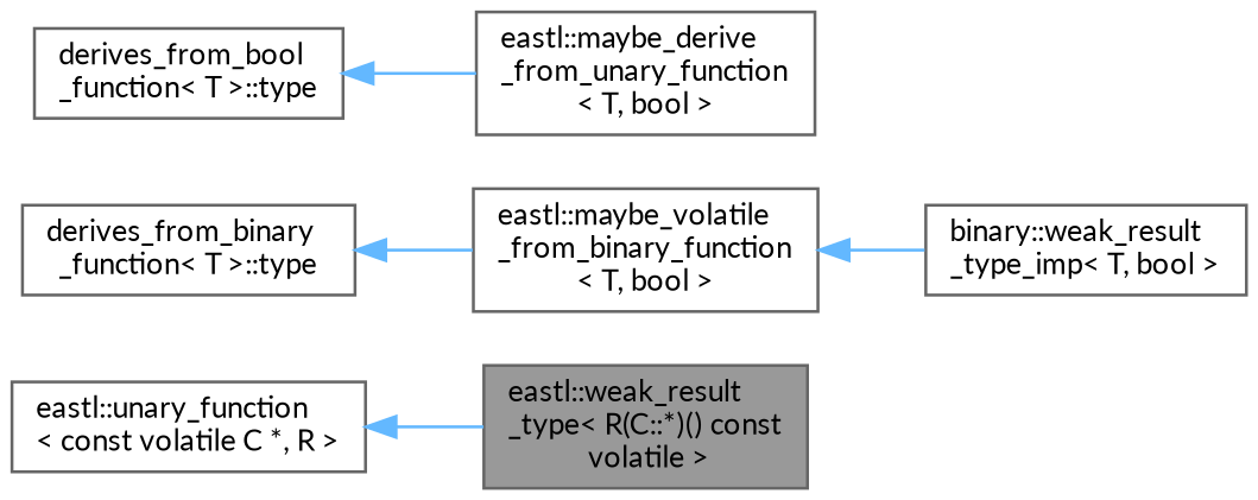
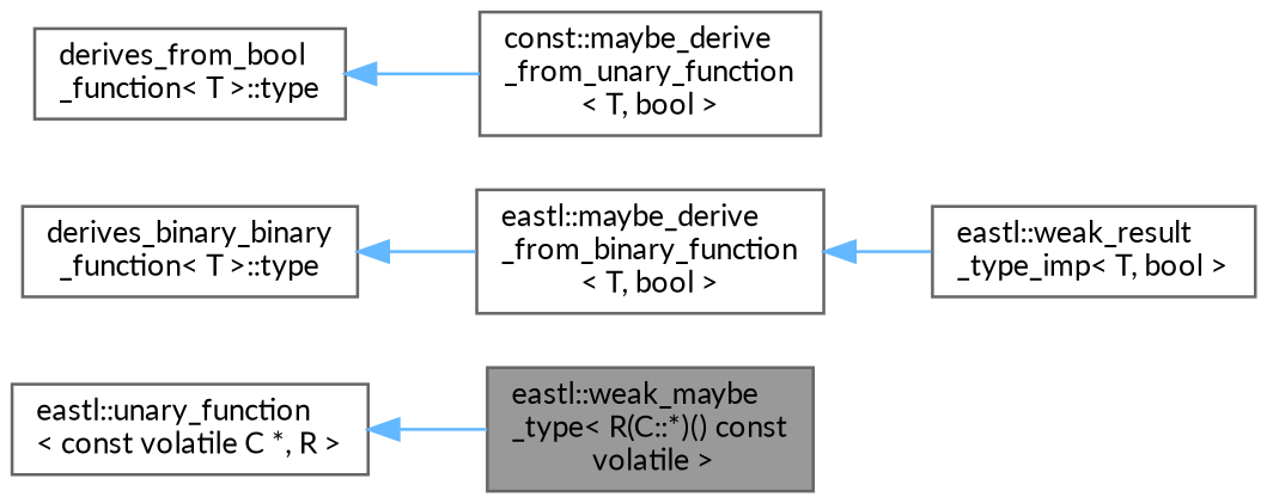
  digraph {
    fontname=Lato
    rankdir=LR
    node [color=gray40 fillcolor=white fontname=Lato fontsize=10 shape=box style=filled]
    edge [color=steelblue1 dir=back fontname=Lato fontsize=10 labelfontname=Helvetica labelfontsize=10 style=solid]
-   n1 [fillcolor=grey60 fontcolor=black height=0.2 label="eastl::weak_result\l_type\< R(C::*)() const\l volatile \>" width=0.4]
-   n2 [height=0.2 label="binary::weak_result\l_type_imp\< T, bool \>" width=0.4]
-   n3 [height=0.2 label="eastl::maybe_derive\l_from_unary_function\l\< T, bool \>" width=0.4]
+   n1 [fillcolor=grey60 fontcolor=black height=0.2 label="eastl::weak_maybe\l_type\< R(C::*)() const\l volatile \>" width=0.4]
+   n2 [height=0.2 label="eastl::weak_result\l_type_imp\< T, bool \>" width=0.4]
+   n3 [height=0.2 label="const::maybe_derive\l_from_unary_function\l\< T, bool \>" width=0.4]
    n4 [height=0.2 label="derives_from_bool\l_function\< T \>::type" width=0.4]
-   n5 [height=0.2 label="eastl::maybe_volatile\l_from_binary_function\l\< T, bool \>" width=0.4]
-   n6 [height=0.2 label="derives_from_binary\l_function\< T \>::type" width=0.4]
+   n5 [height=0.2 label="eastl::maybe_derive\l_from_binary_function\l\< T, bool \>" width=0.4]
+   n6 [height=0.2 label="derives_binary_binary\l_function\< T \>::type" width=0.4]
    n7 [height=0.2 label="eastl::unary_function\l\< const volatile C *, R \>" width=0.4]
    n4 -> n3
    n5 -> n2
    n6 -> n5
    n7 -> n1
  }
